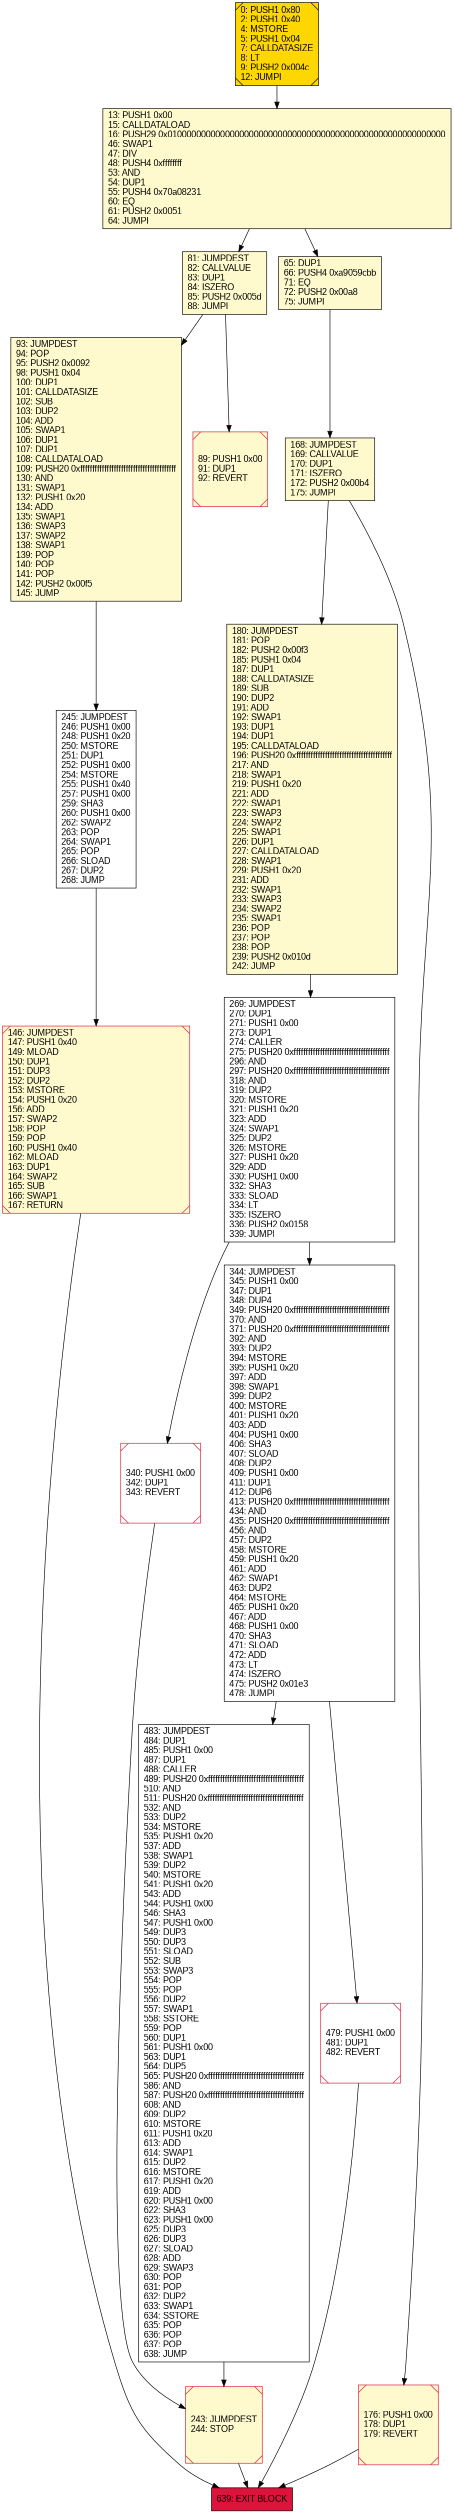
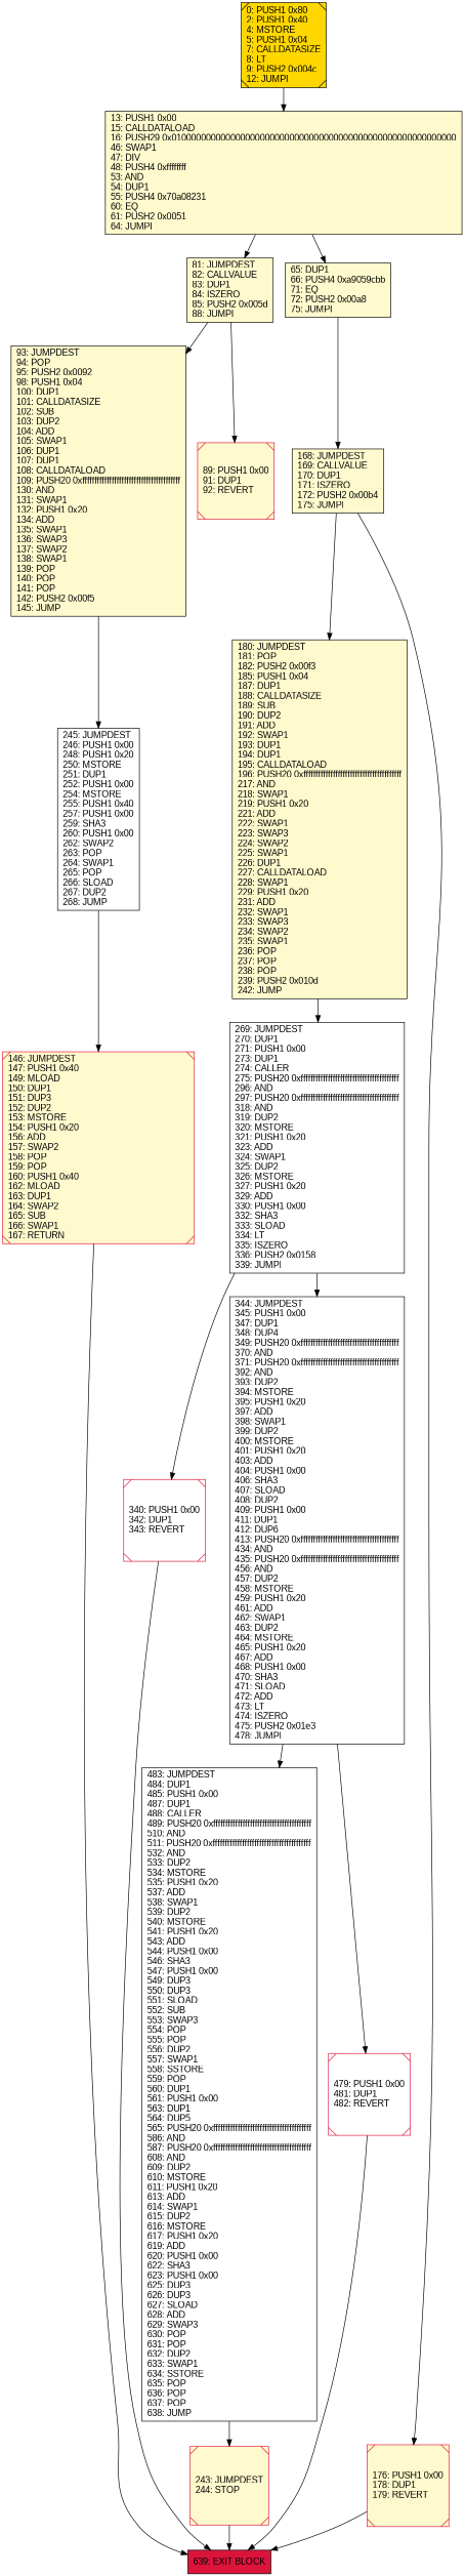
  digraph {
    rankdir=UD
    node [color=black fillcolor=lemonchiffon fontcolor=black fontname=arial shape=box style=filled]
    n1 [color=crimson label="146: JUMPDEST\l147: PUSH1 0x40\l149: MLOAD\l150: DUP1\l151: DUP3\l152: DUP2\l153: MSTORE\l154: PUSH1 0x20\l156: ADD\l157: SWAP2\l158: POP\l159: POP\l160: PUSH1 0x40\l162: MLOAD\l163: DUP1\l164: SWAP2\l165: SUB\l166: SWAP1\l167: RETURN\l" shape=Msquare]
    n2 [fillcolor=crimson label="639: EXIT BLOCK\l"]
    n3 [label="93: JUMPDEST\l94: POP\l95: PUSH2 0x0092\l98: PUSH1 0x04\l100: DUP1\l101: CALLDATASIZE\l102: SUB\l103: DUP2\l104: ADD\l105: SWAP1\l106: DUP1\l107: DUP1\l108: CALLDATALOAD\l109: PUSH20 0xffffffffffffffffffffffffffffffffffffffff\l130: AND\l131: SWAP1\l132: PUSH1 0x20\l134: ADD\l135: SWAP1\l136: SWAP3\l137: SWAP2\l138: SWAP1\l139: POP\l140: POP\l141: POP\l142: PUSH2 0x00f5\l145: JUMP\l"]
    n4 [fillcolor=white label="245: JUMPDEST\l246: PUSH1 0x00\l248: PUSH1 0x20\l250: MSTORE\l251: DUP1\l252: PUSH1 0x00\l254: MSTORE\l255: PUSH1 0x40\l257: PUSH1 0x00\l259: SHA3\l260: PUSH1 0x00\l262: SWAP2\l263: POP\l264: SWAP1\l265: POP\l266: SLOAD\l267: DUP2\l268: JUMP\l"]
    n5 [color=crimson label="243: JUMPDEST\l244: STOP\l" shape=Msquare]
    n6 [fillcolor=gold label="0: PUSH1 0x80\l2: PUSH1 0x40\l4: MSTORE\l5: PUSH1 0x04\l7: CALLDATASIZE\l8: LT\l9: PUSH2 0x004c\l12: JUMPI\l" shape=Msquare]
    n7 [label="13: PUSH1 0x00\l15: CALLDATALOAD\l16: PUSH29 0x0100000000000000000000000000000000000000000000000000000000\l46: SWAP1\l47: DIV\l48: PUSH4 0xffffffff\l53: AND\l54: DUP1\l55: PUSH4 0x70a08231\l60: EQ\l61: PUSH2 0x0051\l64: JUMPI\l"]
    n8 [label="81: JUMPDEST\l82: CALLVALUE\l83: DUP1\l84: ISZERO\l85: PUSH2 0x005d\l88: JUMPI\l"]
    n9 [label="65: DUP1\l66: PUSH4 0xa9059cbb\l71: EQ\l72: PUSH2 0x00a8\l75: JUMPI\l"]
    n10 [label="180: JUMPDEST\l181: POP\l182: PUSH2 0x00f3\l185: PUSH1 0x04\l187: DUP1\l188: CALLDATASIZE\l189: SUB\l190: DUP2\l191: ADD\l192: SWAP1\l193: DUP1\l194: DUP1\l195: CALLDATALOAD\l196: PUSH20 0xffffffffffffffffffffffffffffffffffffffff\l217: AND\l218: SWAP1\l219: PUSH1 0x20\l221: ADD\l222: SWAP1\l223: SWAP3\l224: SWAP2\l225: SWAP1\l226: DUP1\l227: CALLDATALOAD\l228: SWAP1\l229: PUSH1 0x20\l231: ADD\l232: SWAP1\l233: SWAP3\l234: SWAP2\l235: SWAP1\l236: POP\l237: POP\l238: POP\l239: PUSH2 0x010d\l242: JUMP\l"]
    n11 [fillcolor=white label="269: JUMPDEST\l270: DUP1\l271: PUSH1 0x00\l273: DUP1\l274: CALLER\l275: PUSH20 0xffffffffffffffffffffffffffffffffffffffff\l296: AND\l297: PUSH20 0xffffffffffffffffffffffffffffffffffffffff\l318: AND\l319: DUP2\l320: MSTORE\l321: PUSH1 0x20\l323: ADD\l324: SWAP1\l325: DUP2\l326: MSTORE\l327: PUSH1 0x20\l329: ADD\l330: PUSH1 0x00\l332: SHA3\l333: SLOAD\l334: LT\l335: ISZERO\l336: PUSH2 0x0158\l339: JUMPI\l"]
    n12 [color=crimson fillcolor=white label="340: PUSH1 0x00\l342: DUP1\l343: REVERT\l" shape=Msquare]
    n13 [fillcolor=white label="344: JUMPDEST\l345: PUSH1 0x00\l347: DUP1\l348: DUP4\l349: PUSH20 0xffffffffffffffffffffffffffffffffffffffff\l370: AND\l371: PUSH20 0xffffffffffffffffffffffffffffffffffffffff\l392: AND\l393: DUP2\l394: MSTORE\l395: PUSH1 0x20\l397: ADD\l398: SWAP1\l399: DUP2\l400: MSTORE\l401: PUSH1 0x20\l403: ADD\l404: PUSH1 0x00\l406: SHA3\l407: SLOAD\l408: DUP2\l409: PUSH1 0x00\l411: DUP1\l412: DUP6\l413: PUSH20 0xffffffffffffffffffffffffffffffffffffffff\l434: AND\l435: PUSH20 0xffffffffffffffffffffffffffffffffffffffff\l456: AND\l457: DUP2\l458: MSTORE\l459: PUSH1 0x20\l461: ADD\l462: SWAP1\l463: DUP2\l464: MSTORE\l465: PUSH1 0x20\l467: ADD\l468: PUSH1 0x00\l470: SHA3\l471: SLOAD\l472: ADD\l473: LT\l474: ISZERO\l475: PUSH2 0x01e3\l478: JUMPI\l"]
    n14 [color=crimson label="89: PUSH1 0x00\l91: DUP1\l92: REVERT\l" shape=Msquare]
    n15 [label="168: JUMPDEST\l169: CALLVALUE\l170: DUP1\l171: ISZERO\l172: PUSH2 0x00b4\l175: JUMPI\l"]
    n16 [color=crimson label="176: PUSH1 0x00\l178: DUP1\l179: REVERT\l" shape=Msquare]
    n17 [fillcolor=white label="483: JUMPDEST\l484: DUP1\l485: PUSH1 0x00\l487: DUP1\l488: CALLER\l489: PUSH20 0xffffffffffffffffffffffffffffffffffffffff\l510: AND\l511: PUSH20 0xffffffffffffffffffffffffffffffffffffffff\l532: AND\l533: DUP2\l534: MSTORE\l535: PUSH1 0x20\l537: ADD\l538: SWAP1\l539: DUP2\l540: MSTORE\l541: PUSH1 0x20\l543: ADD\l544: PUSH1 0x00\l546: SHA3\l547: PUSH1 0x00\l549: DUP3\l550: DUP3\l551: SLOAD\l552: SUB\l553: SWAP3\l554: POP\l555: POP\l556: DUP2\l557: SWAP1\l558: SSTORE\l559: POP\l560: DUP1\l561: PUSH1 0x00\l563: DUP1\l564: DUP5\l565: PUSH20 0xffffffffffffffffffffffffffffffffffffffff\l586: AND\l587: PUSH20 0xffffffffffffffffffffffffffffffffffffffff\l608: AND\l609: DUP2\l610: MSTORE\l611: PUSH1 0x20\l613: ADD\l614: SWAP1\l615: DUP2\l616: MSTORE\l617: PUSH1 0x20\l619: ADD\l620: PUSH1 0x00\l622: SHA3\l623: PUSH1 0x00\l625: DUP3\l626: DUP3\l627: SLOAD\l628: ADD\l629: SWAP3\l630: POP\l631: POP\l632: DUP2\l633: SWAP1\l634: SSTORE\l635: POP\l636: POP\l637: POP\l638: JUMP\l"]
    n18 [color=crimson fillcolor=white label="479: PUSH1 0x00\l481: DUP1\l482: REVERT\l" shape=Msquare]
    n1 -> n2
    n3 -> n4
    n4 -> n1
    n5 -> n2
    n6 -> n7
    n7 -> n8
    n7 -> n9
    n8 -> n3
    n8 -> n14
    n9 -> n15
    n10 -> n11
    n11 -> n12
    n11 -> n13
-   n12 -> n5
+   n12 -> n2
    n13 -> n17
    n13 -> n18
    n15 -> n10
    n15 -> n16
    n16 -> n2
    n17 -> n5
    n18 -> n2
  }
